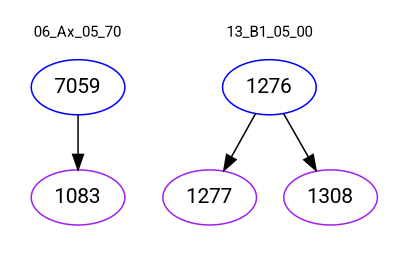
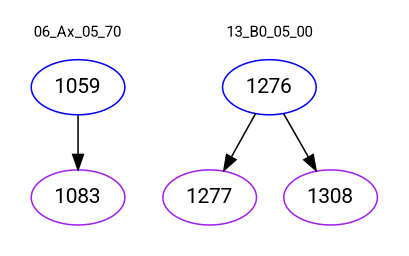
  digraph {
    fontname=Roboto
    node [color=purple fontname=Roboto]
    edge [color=black fontname=Roboto]
-   n1 [color=blue label=7059]
+   n1 [color=blue label=1059]
    n2 [label=1083]
    n3 [color=blue label=1276]
    n4 [label=1277]
    n5 [label=1308]
    subgraph cluster_1 {
      color=white
      fontsize=10
      label="06_Ax_05_70"
      n1
      n2
    }
    subgraph cluster_2 {
      color=white
      fontsize=10
-     label="13_B1_05_00"
+     label="13_B0_05_00"
      n3
      n4
      n5
    }
    n1 -> n2
    n3 -> n4
    n3 -> n5
  }
